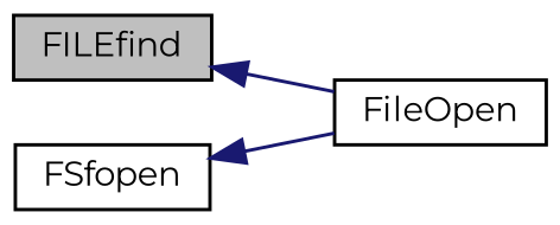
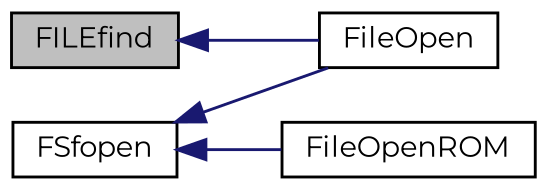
  digraph {
    fontname=Montserrat
    rankdir=LR
    node [color=black fillcolor=white fontname=Montserrat fontsize=10 shape=record style=filled]
    edge [color=midnightblue dir=back fontname=Montserrat fontsize=10 labelfontname=Helvetica labelfontsize=10 style=solid]
    n1 [fillcolor=grey75 fontcolor=black height=0.2 label=FILEfind width=0.4]
    n2 [height=0.2 label=FileOpen width=0.4]
    n3 [height=0.2 label=FSfopen width=0.4]
+   n4 [height=0.2 label=FileOpenROM width=0.4]
    n1 -> n2
    n3 -> n2
+   n3 -> n4
  }
